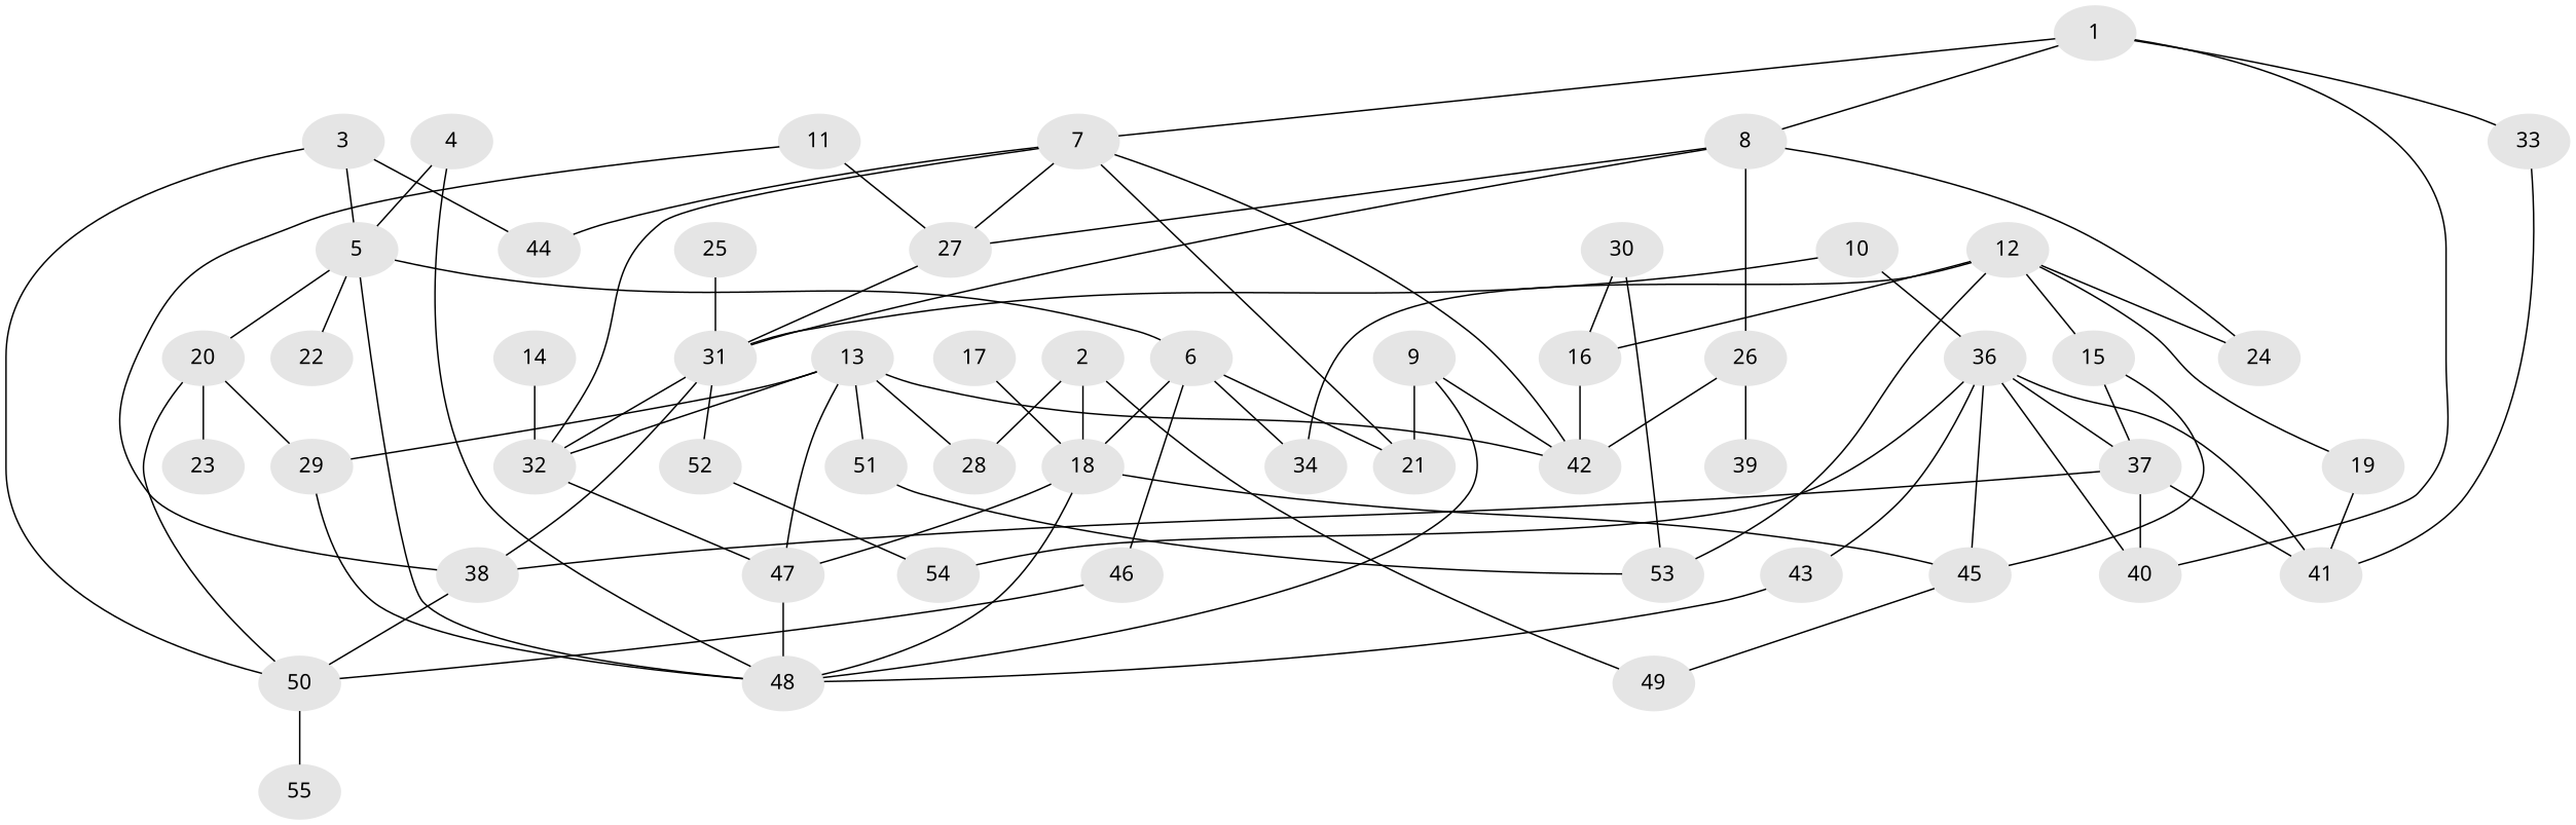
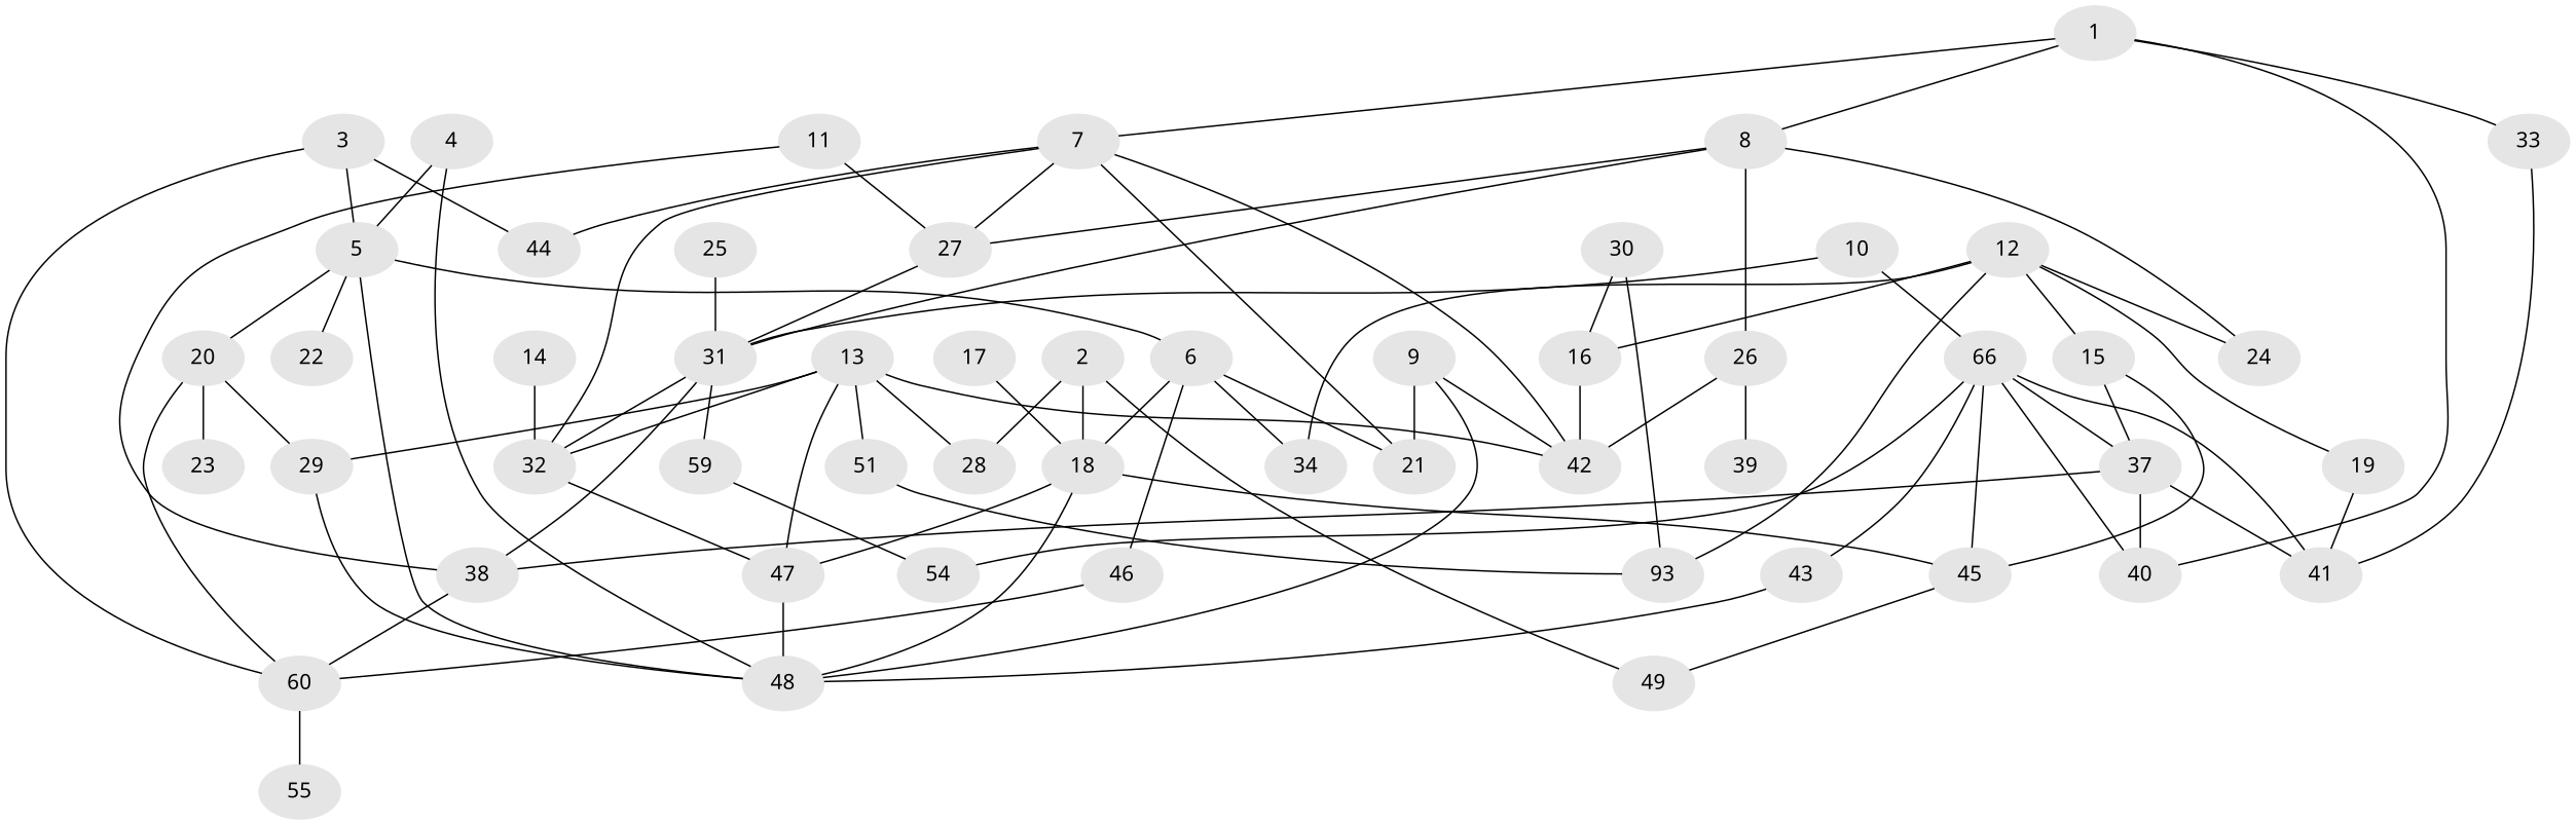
  graph {
    fontname="Noto Sans"
    node [color=gray90 fontname="Noto Sans" style=filled]
    edge [fontname="Noto Sans"]
    1
    7
    8
    33
    40
    21
    27
    32
    42
    44
    24
    26
    31
    41
    2
    18
    28
    49
    48
    47
    45
    3
    5
-   50
+   50 [label=60]
    6
    20
    22
    10
-   36
+   36 [label=66]
    55
    4
    34
    46
    29
    23
    39
    38
-   52
+   52 [label=59]
    9
    37
    43
    54
    11
    12
    15
    16
    19
-   53
+   53 [label=93]
    13
    51
    14
    17
    25
    30
    1 -- 7
    1 -- 8
    1 -- 33
    1 -- 40
    7 -- 21
    7 -- 27
    7 -- 32
    7 -- 42
    7 -- 44
    8 -- 27
    8 -- 24
    8 -- 26
    8 -- 31
    33 -- 41
    27 -- 31
    32 -- 47
    26 -- 42
    26 -- 39
    31 -- 32
    31 -- 38
    31 -- 52
    2 -- 18
    2 -- 28
    2 -- 49
    18 -- 48
    18 -- 47
    18 -- 45
    47 -- 48
    45 -- 49
    3 -- 44
    3 -- 5
    3 -- 50
    5 -- 48
    5 -- 6
    5 -- 20
    5 -- 22
    50 -- 55
    6 -- 21
    6 -- 18
    6 -- 34
    6 -- 46
    20 -- 50
    20 -- 29
    20 -- 23
    10 -- 31
    10 -- 36
    36 -- 40
    36 -- 41
    36 -- 45
    36 -- 37
    36 -- 43
    36 -- 54
    4 -- 48
    4 -- 5
    46 -- 50
    29 -- 48
    38 -- 50
    52 -- 54
    9 -- 21
    9 -- 42
    9 -- 48
    37 -- 40
    37 -- 41
    37 -- 38
    43 -- 48
    11 -- 27
    11 -- 38
    12 -- 24
    12 -- 34
    12 -- 15
    12 -- 16
    12 -- 19
    12 -- 53
    15 -- 45
    15 -- 37
    16 -- 42
    19 -- 41
    13 -- 32
    13 -- 42
    13 -- 28
    13 -- 47
    13 -- 29
    13 -- 51
    51 -- 53
    14 -- 32
    17 -- 18
    25 -- 31
    30 -- 16
    30 -- 53
  }
